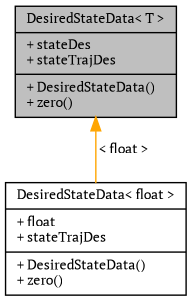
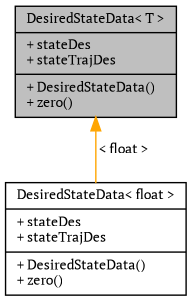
  digraph {
    fontname="PT Serif"
    node [color=black fontname="PT Serif" fontsize=10 shape=record style=filled]
    n1 [fillcolor=grey75 fontcolor=black height=0.2 label="{DesiredStateData\< T \>\n|+ stateDes\l+ stateTrajDes\l|+ DesiredStateData()\l+ zero()\l}" width=0.4]
-   n2 [fillcolor=white height=0.2 label="{DesiredStateData\< float \>\n|+ float\l+ stateTrajDes\l|+ DesiredStateData()\l+ zero()\l}" width=0.4]
+   n2 [fillcolor=white height=0.2 label="{DesiredStateData\< float \>\n|+ stateDes\l+ stateTrajDes\l|+ DesiredStateData()\l+ zero()\l}" width=0.4]
    n1 -> n2 [color=orange dir=back fontname="PT Serif" fontsize=10 label=" \< float \>" labelfontname=FreeSans labelfontsize=10 style=solid]
  }
